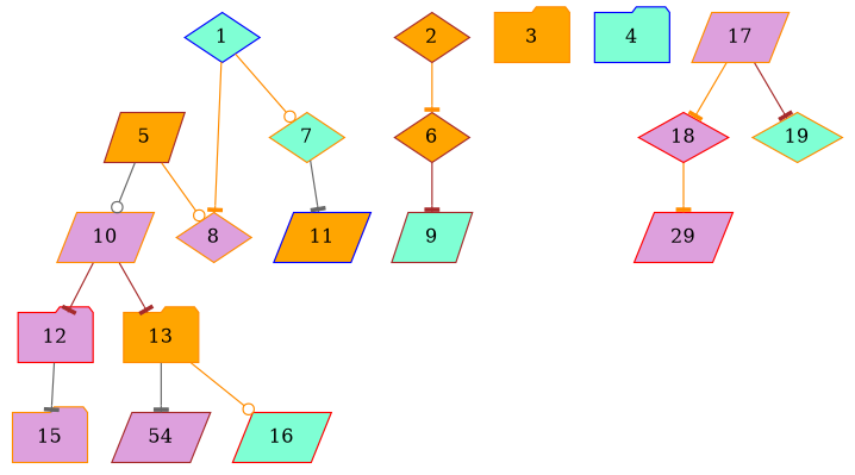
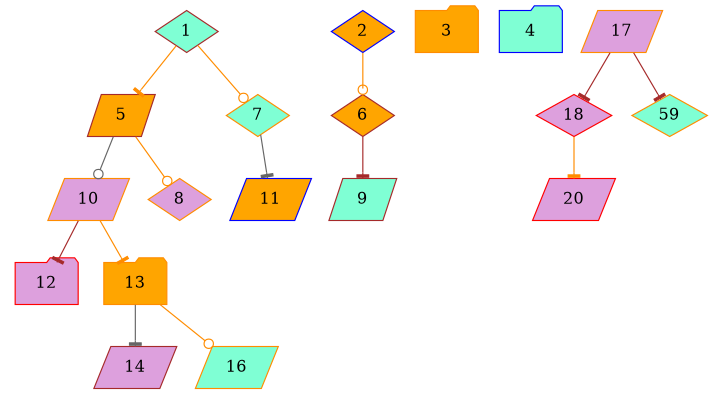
  digraph {
    node [alpha=0.08 color=darkorange fillcolor=plum shape=parallelogram style=filled]
    edge [arrowhead=tee color=darkorange]
-   1 [color=blue expect_size=188082860190293 fillcolor=aquamarine shape=diamond]
+   1 [color=brown expect_size=188082860190293 fillcolor=aquamarine shape=diamond]
    5 [alpha=0.01 color=brown expect_size=724363749883904000 fillcolor=orange]
    7 [alpha=0.12 expect_size=4404168935594948 fillcolor=aquamarine shape=diamond]
    8 [alpha=0.09 expect_size=3938113929015721984 shape=diamond]
    10 [alpha=0.14 expect_size=3141479530019946496]
    11 [alpha=0.06 color=blue expect_size=869249606597961 fillcolor=orange]
    12 [color=red expect_size=3746726011597750272 shape=folder]
    13 [alpha=0.17 expect_size=41827669254629 fillcolor=orange shape=folder]
-   2 [color=brown expect_size=12613596020285700 fillcolor=orange shape=diamond]
+   2 [color=blue expect_size=12613596020285700 fillcolor=orange shape=diamond]
    6 [alpha=0.02 color=brown expect_size=1705382799998976000 fillcolor=orange shape=diamond]
    9 [alpha=0.03 color=brown expect_size=6091975765117196 fillcolor=aquamarine]
    3 [alpha=0.03 expect_size=2708084724072448000 fillcolor=orange shape=folder]
    4 [alpha=0.12 color=blue expect_size=346266997912240128 fillcolor=aquamarine shape=folder]
-   15 [alpha=0.07 expect_size=522505465628721152 shape=folder]
-   14 [alpha=0.14 color=brown expect_size=1133646305875062 label=54]
-   16 [alpha=0.07 color=red expect_size=31118812191696576 fillcolor=aquamarine]
+   14 [alpha=0.14 color=brown expect_size=1133646305875062]
+   16 [alpha=0.07 expect_size=31118812191696576 fillcolor=aquamarine]
    17 [alpha=0.01 expect_size=94283122081792000]
    18 [alpha=0.06 color=red expect_size=337918788911497216 shape=diamond]
-   19 [alpha=0.16 expect_size=22559140261571124 fillcolor=aquamarine shape=diamond]
-   20 [alpha=0.14 color=red expect_size=8071247015397120 label=29]
-   1 -> 8
+   19 [alpha=0.16 expect_size=22559140261571124 fillcolor=aquamarine shape=diamond label=59]
+   20 [alpha=0.14 color=red expect_size=8071247015397120]
+   1 -> 5
    1 -> 7 [arrowhead=odot]
    5 -> 8 [arrowhead=odot]
    5 -> 10 [arrowhead=odot color=gray40]
    7 -> 11 [color=gray40]
    10 -> 12 [color=brown]
-   10 -> 13 [color=brown]
-   12 -> 15 [color=gray40]
+   10 -> 13
    13 -> 14 [color=gray40]
    13 -> 16 [arrowhead=odot]
-   2 -> 6
+   2 -> 6 [arrowhead=odot]
    6 -> 9 [color=brown]
-   17 -> 18
+   17 -> 18 [color=brown]
    17 -> 19 [color=brown]
    18 -> 20
  }
